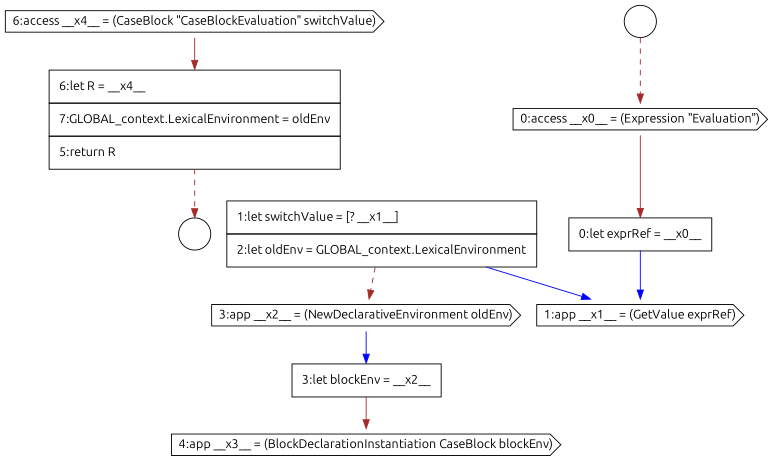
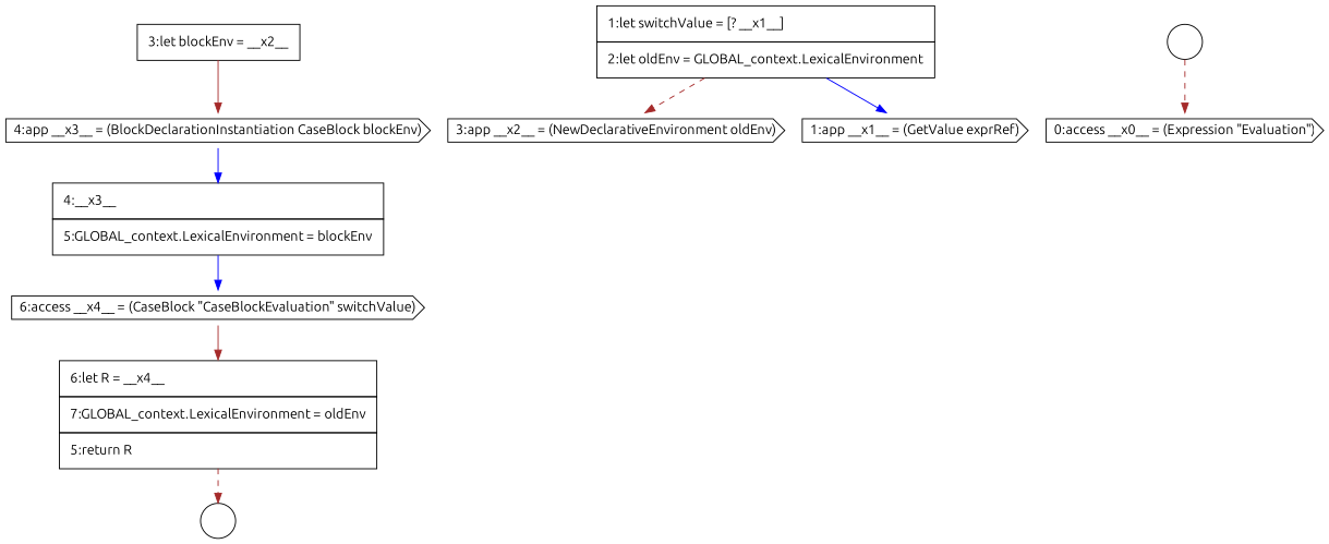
  digraph {
    fontname=Ubuntu
    node [color=black fillcolor=white fontname=Ubuntu shape=none style=filled]
    edge [color=brown fontname=Ubuntu style=solid]
+   n1 [label=<<font color="black">     <table border="0" cellborder="1" cellspacing="0" cellpadding="10">       <tr><td align="left">4:__x3__</td></tr>       <tr><td align="left">5:GLOBAL_context.LexicalEnvironment = blockEnv</td></tr>     </table>   </font>> margin=0]
    n2 [label=<<font color="black">6:access __x4__ = (CaseBlock &quot;CaseBlockEvaluation&quot; switchValue)</font>> shape=cds]
    n3 [label=<<font color="black">     <table border="0" cellborder="1" cellspacing="0" cellpadding="10">       <tr><td align="left">6:let R = __x4__</td></tr>       <tr><td align="left">7:GLOBAL_context.LexicalEnvironment = oldEnv</td></tr>       <tr><td align="left">5:return R</td></tr>     </table>   </font>> margin=0]
    n4 [label=<<font color="black">     <table border="0" cellborder="1" cellspacing="0" cellpadding="10">       <tr><td align="left">1:let switchValue = [? __x1__]</td></tr>       <tr><td align="left">2:let oldEnv = GLOBAL_context.LexicalEnvironment</td></tr>     </table>   </font>> margin=0]
    n5 [label=<<font color="black">3:app __x2__ = (NewDeclarativeEnvironment oldEnv)</font>> shape=cds]
    n6 [label=<<font color="black">1:app __x1__ = (GetValue exprRef)</font>> shape=cds]
    n7 [label=<<font color="black">     <table border="0" cellborder="1" cellspacing="0" cellpadding="10">       <tr><td align="left">3:let blockEnv = __x2__</td></tr>     </table>   </font>> margin=0]
    n8 [label=<<font color="black">4:app __x3__ = (BlockDeclarationInstantiation CaseBlock blockEnv)</font>> shape=cds]
    n9 [label=" " shape=circle]
    n10 [label=<<font color="black">0:access __x0__ = (Expression &quot;Evaluation&quot;)</font>> shape=cds]
-   n11 [label=<<font color="black">     <table border="0" cellborder="1" cellspacing="0" cellpadding="10">       <tr><td align="left">0:let exprRef = __x0__</td></tr>     </table>   </font>> margin=0]
    n12 [label=" " shape=circle]
+   n1 -> n2 [color=blue]
    n2 -> n3
    n3 -> n12 [style=dashed]
    n4 -> n5 [style=dashed]
    n4 -> n6 [color=blue]
-   n5 -> n7 [color=blue]
    n7 -> n8
+   n8 -> n1 [color=blue]
    n9 -> n10 [style=dashed]
-   n10 -> n11
-   n11 -> n6 [color=blue]
  }
